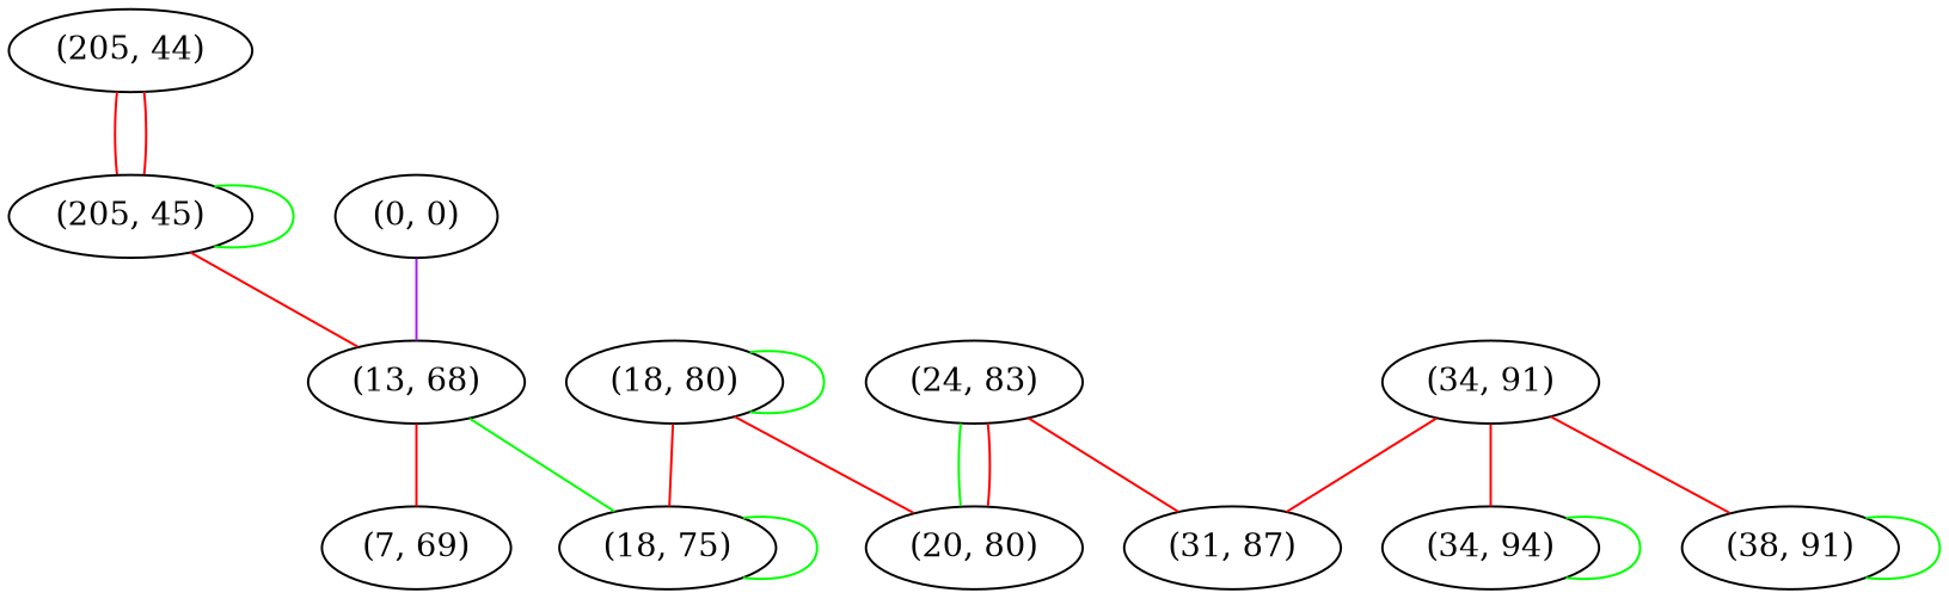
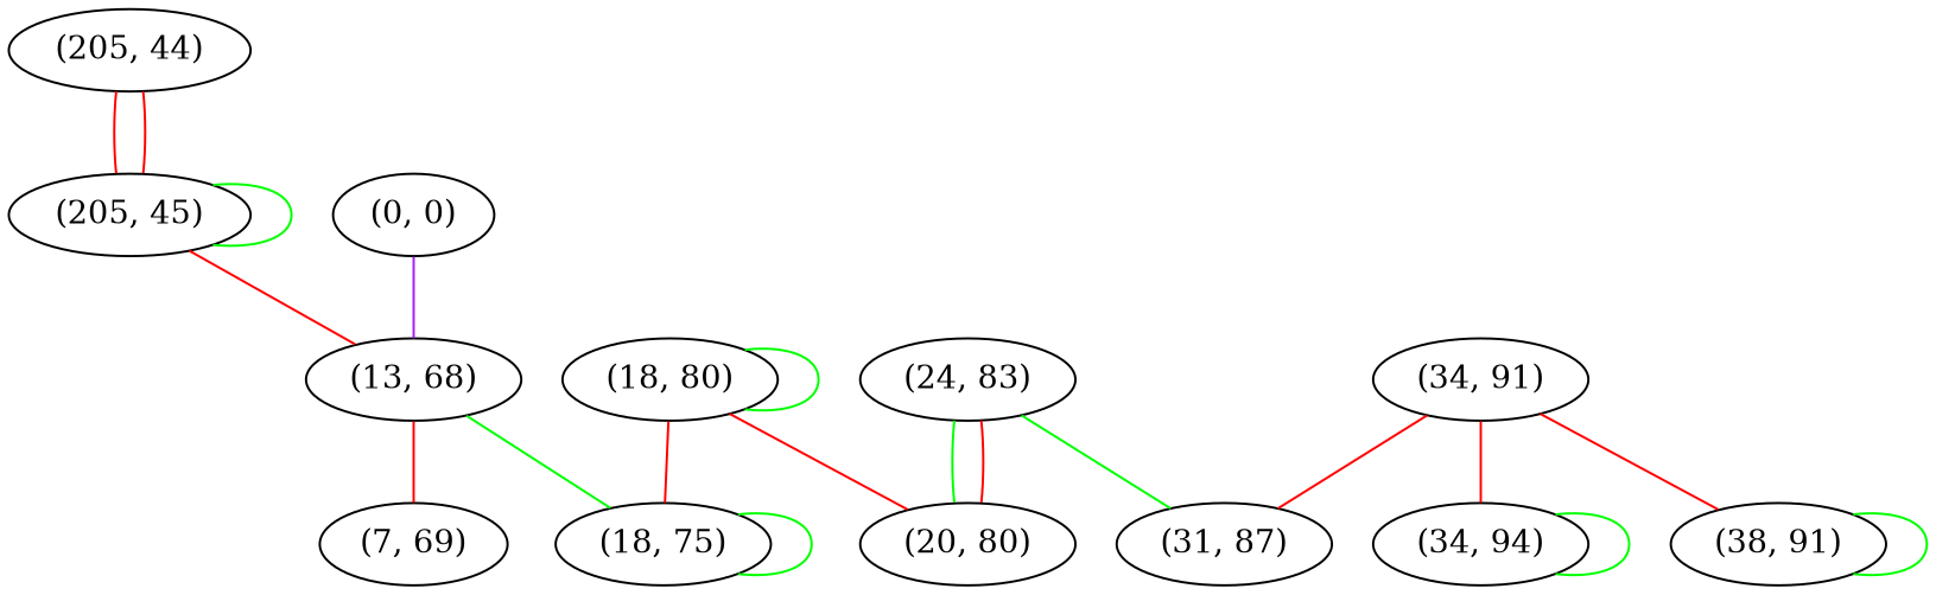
  graph {
    fontname="DejaVu Serif"
    node [fontname="DejaVu Serif"]
    edge [color=red fontname="DejaVu Serif" weight=1]
    "(205, 44)"
    "(205, 45)"
    "(13, 68)"
    "(0, 0)"
    "(7, 69)"
    "(18, 75)"
    "(34, 91)"
    "(31, 87)"
    "(34, 94)"
    "(38, 91)"
    "(24, 83)"
    "(20, 80)"
    "(18, 80)"
    "(205, 44)" -- "(205, 45)"
    "(205, 44)" -- "(205, 45)"
    "(205, 45)" -- "(205, 45)" [color=green weight=2]
    "(205, 45)" -- "(13, 68)"
    "(13, 68)" -- "(7, 69)"
    "(13, 68)" -- "(18, 75)" [color=green]
    "(0, 0)" -- "(13, 68)" [color=purple weight=4]
    "(18, 75)" -- "(18, 75)" [color=green weight=2]
    "(34, 91)" -- "(31, 87)"
    "(34, 91)" -- "(34, 94)"
    "(34, 91)" -- "(38, 91)"
    "(34, 94)" -- "(34, 94)" [color=green weight=2]
    "(38, 91)" -- "(38, 91)" [color=green weight=2]
-   "(24, 83)" -- "(31, 87)"
+   "(24, 83)" -- "(31, 87)" [color=green]
    "(24, 83)" -- "(20, 80)" [color=green weight=2]
    "(24, 83)" -- "(20, 80)"
    "(18, 80)" -- "(18, 75)"
    "(18, 80)" -- "(20, 80)"
    "(18, 80)" -- "(18, 80)" [color=green weight=2]
  }
